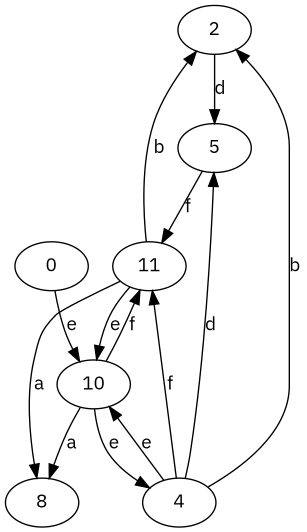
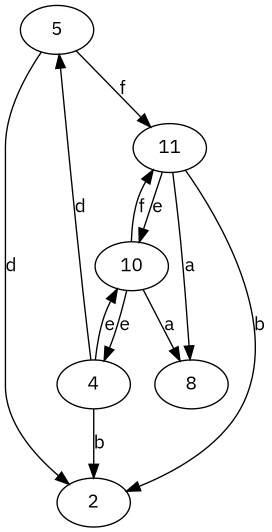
  strict digraph {
    fontname="IBM Plex Sans"
    node [fontname="IBM Plex Sans"]
    edge [fontname="IBM Plex Sans"]
    2
    5
    11
-   0
    10
    4
    n7 [label=8]
-   2 -> 5 [label=d]
+   5 -> 2 [label=d]
    5 -> 11 [label=f]
    11 -> 2 [label=b]
    11 -> 10 [label=e]
    11 -> n7 [label=a]
-   0 -> 10 [label=e]
    10 -> 11 [label=f]
    10 -> 4 [label=e]
    10 -> n7 [label=a]
    4 -> 2 [label=b]
    4 -> 5 [label=d]
-   4 -> 11 [label=f]
    4 -> 10 [label=e]
  }
